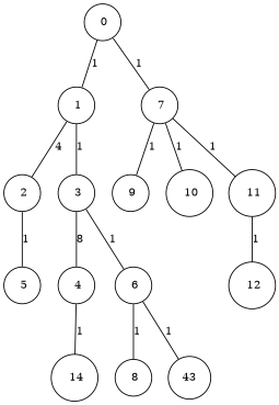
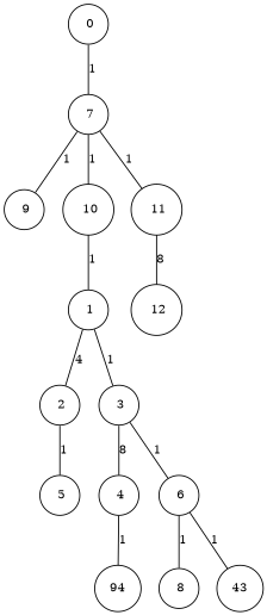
  graph {
    fixedsize="true;"
    node [color=black fontsize=12 hight=.12 shape=circle]
    edge [fontsize=12]
    n1 [label=" 0" width=.12]
    n2 [label=" 1" width=.12]
    n3 [label=" 7" width=.12]
    n4 [label=" 2" width=.12]
    n5 [label=" 3" width=.12]
    n6 [label=" 9" width=.12]
    n7 [label=" 10" width=.12]
    n8 [label=" 11" width=.12]
    n9 [label=" 5" width=.12]
    n10 [label=" 4" width=.12]
    n11 [label=" 6" width=.12]
-   n12 [label=" 14" width=.12]
+   n12 [label=94 width=.12]
    n13 [label=" 8" width=.12]
    n14 [label=43 width=.12]
    n15 [label=" 12" width=.12]
-   n1 -- n2 [label=1]
+   n7 -- n2 [label=1]
    n1 -- n3 [label=1]
    n2 -- n4 [label=4]
    n2 -- n5 [label=1]
    n3 -- n6 [label=1]
    n3 -- n7 [label=1]
    n3 -- n8 [label=1]
    n4 -- n9 [label=1]
    n5 -- n10 [label=8]
    n5 -- n11 [label=1]
-   n8 -- n15 [label=1]
+   n8 -- n15 [label=8]
    n10 -- n12 [label=1]
    n11 -- n13 [label=1]
    n11 -- n14 [label=1]
  }
